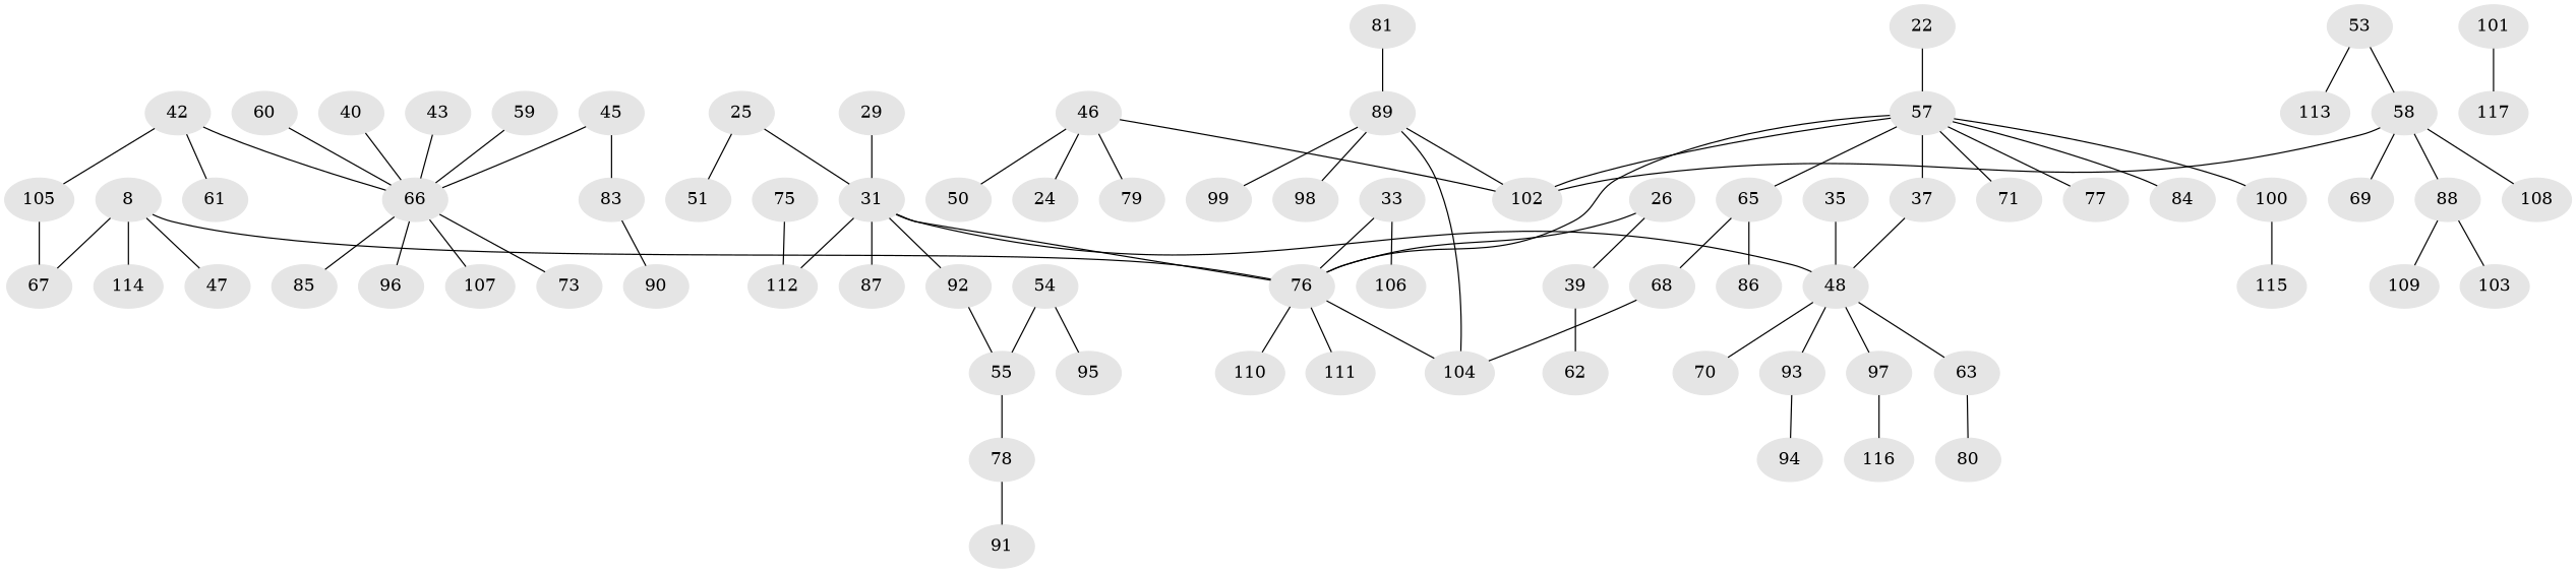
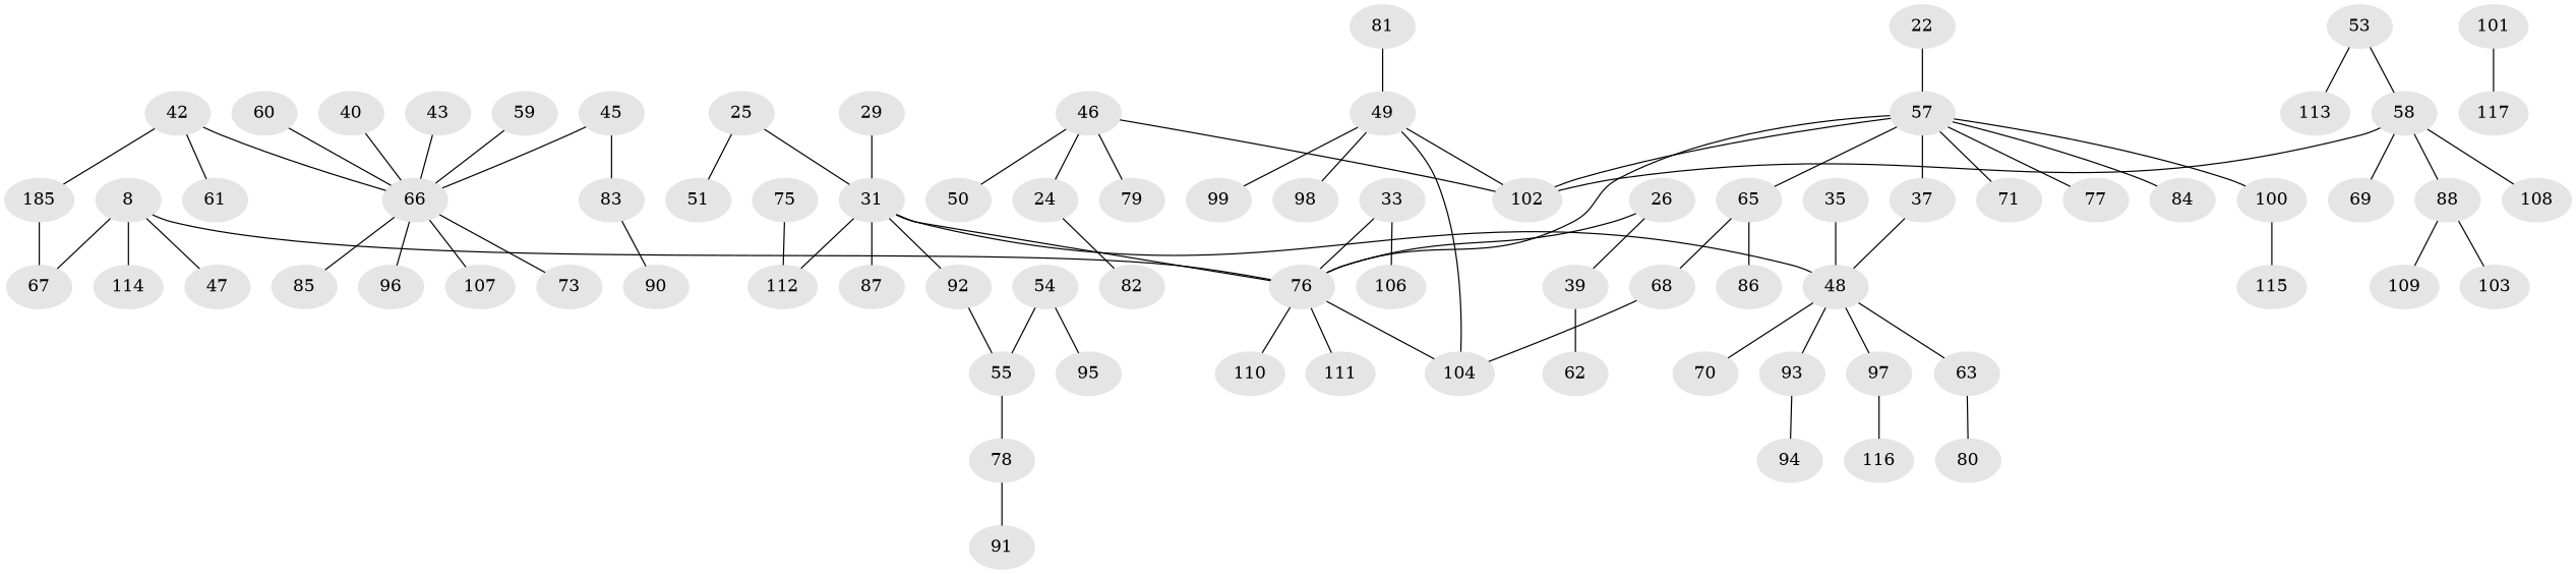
  graph {
    node [color=gray90 style=filled]
    8
    47
    67
    76 [super="+32+56"]
    114
    104
    110
    111
    57 [super="+28+11+5+49"]
    37
    102 [super="+19"]
    65 [super="+64"]
    71
    77
    84
    100
    22
    31 [super="+14+24"]
    48 [super="+13+20"]
    87
    92
    112 [super="+38"]
    25
    51
    26
    39
    62
    29
    63
    70
    93
    97
    55 [super="+44+34"]
    78
    33
    106
    35
    66 [super="+36+41"]
    73
    85
    96
    107
    40
    42
    61
-   105
+   105 [label=185]
    43
    45
    83
    90
    46
    50
    n53 [label=24]
    79
+   82
    80
    94
    116
    58 [super="+30"]
    69
    88
    108
    53
    113
    54
    95
    91
    68
    86
    115
    101 [super="+72"]
    117
    103
    109
    59
    60
    75
-   89 [super="+52"]
+   89 [super="+52" label=49]
    98
    99
    81
    8 -- 47
    8 -- 67
    8 -- 76
    8 -- 114
    76 -- 104
    76 -- 110
    76 -- 111
    57 -- 76 [weight=2]
    57 -- 37
    57 -- 102
    57 -- 65
    57 -- 71
    57 -- 77
    57 -- 84
    57 -- 100
    37 -- 48
    65 -- 68
    65 -- 86
    100 -- 115
    22 -- 57
    31 -- 76
    31 -- 48 [weight=2]
    31 -- 87
    31 -- 92
    31 -- 112
    48 -- 63
    48 -- 70
    48 -- 93
    48 -- 97
    92 -- 55
    25 -- 31
    25 -- 51
    26 -- 76
    26 -- 39
    39 -- 62
    29 -- 31
    63 -- 80
    93 -- 94
    97 -- 116
    55 -- 78
    78 -- 91
    33 -- 76
    33 -- 106
    35 -- 48
    66 -- 73
    66 -- 85
    66 -- 96
    66 -- 107
    40 -- 66
    42 -- 66
    42 -- 61
    42 -- 105
    105 -- 67
    43 -- 66
    45 -- 66
    45 -- 83
    83 -- 90
    46 -- 102
    46 -- 50
    46 -- n53
    46 -- 79
+   n53 -- 82
    58 -- 102
    58 -- 69
    58 -- 88
    58 -- 108
    88 -- 103
    88 -- 109
    53 -- 58
    53 -- 113
    54 -- 55 [weight=2]
    54 -- 95
    68 -- 104
    101 -- 117
    59 -- 66
    60 -- 66
    75 -- 112
    89 -- 104
    89 -- 102
    89 -- 98
    89 -- 99
    81 -- 89
  }
